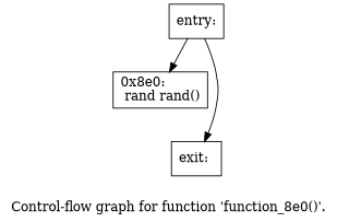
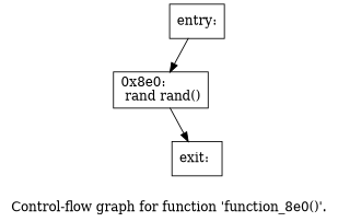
  digraph {
    label="Control-flow graph for function 'function_8e0()'."
    node [shape=record]
    n1 [label="{entry:\l}"]
    n2 [label="{0x8e0:\l  rand rand()\l}"]
    n3 [label="{exit:\l}"]
    n1 -> n2
-   n1 -> n3
+   n2 -> n3
  }
